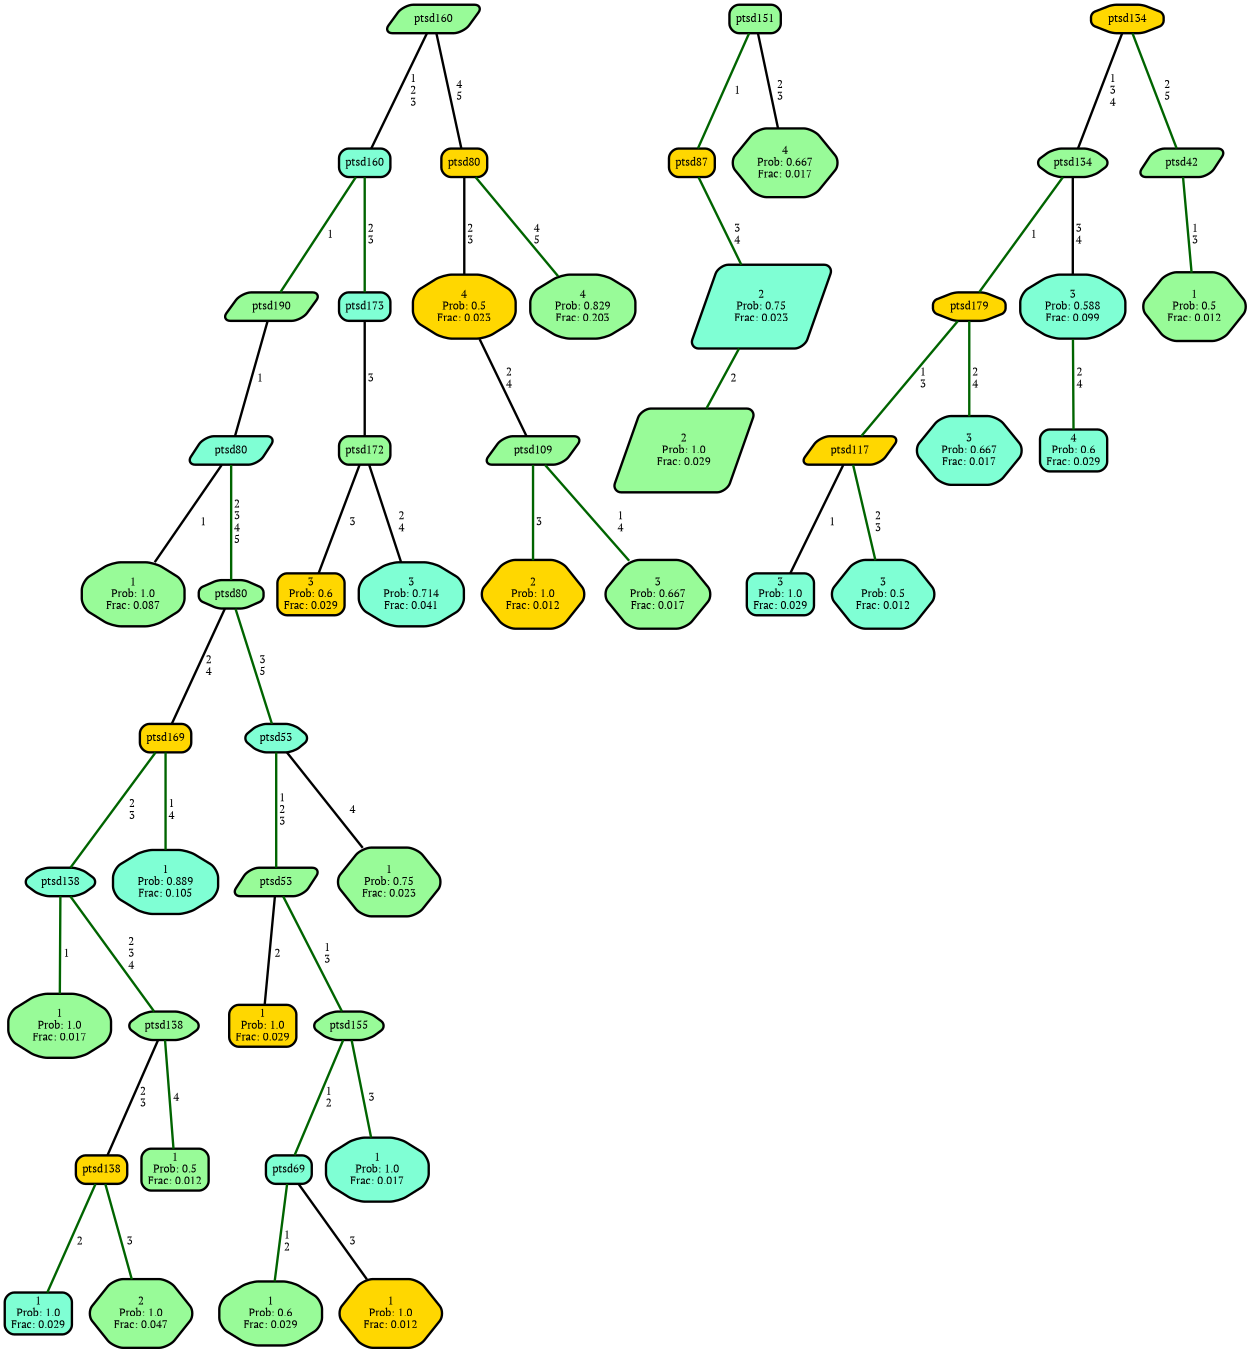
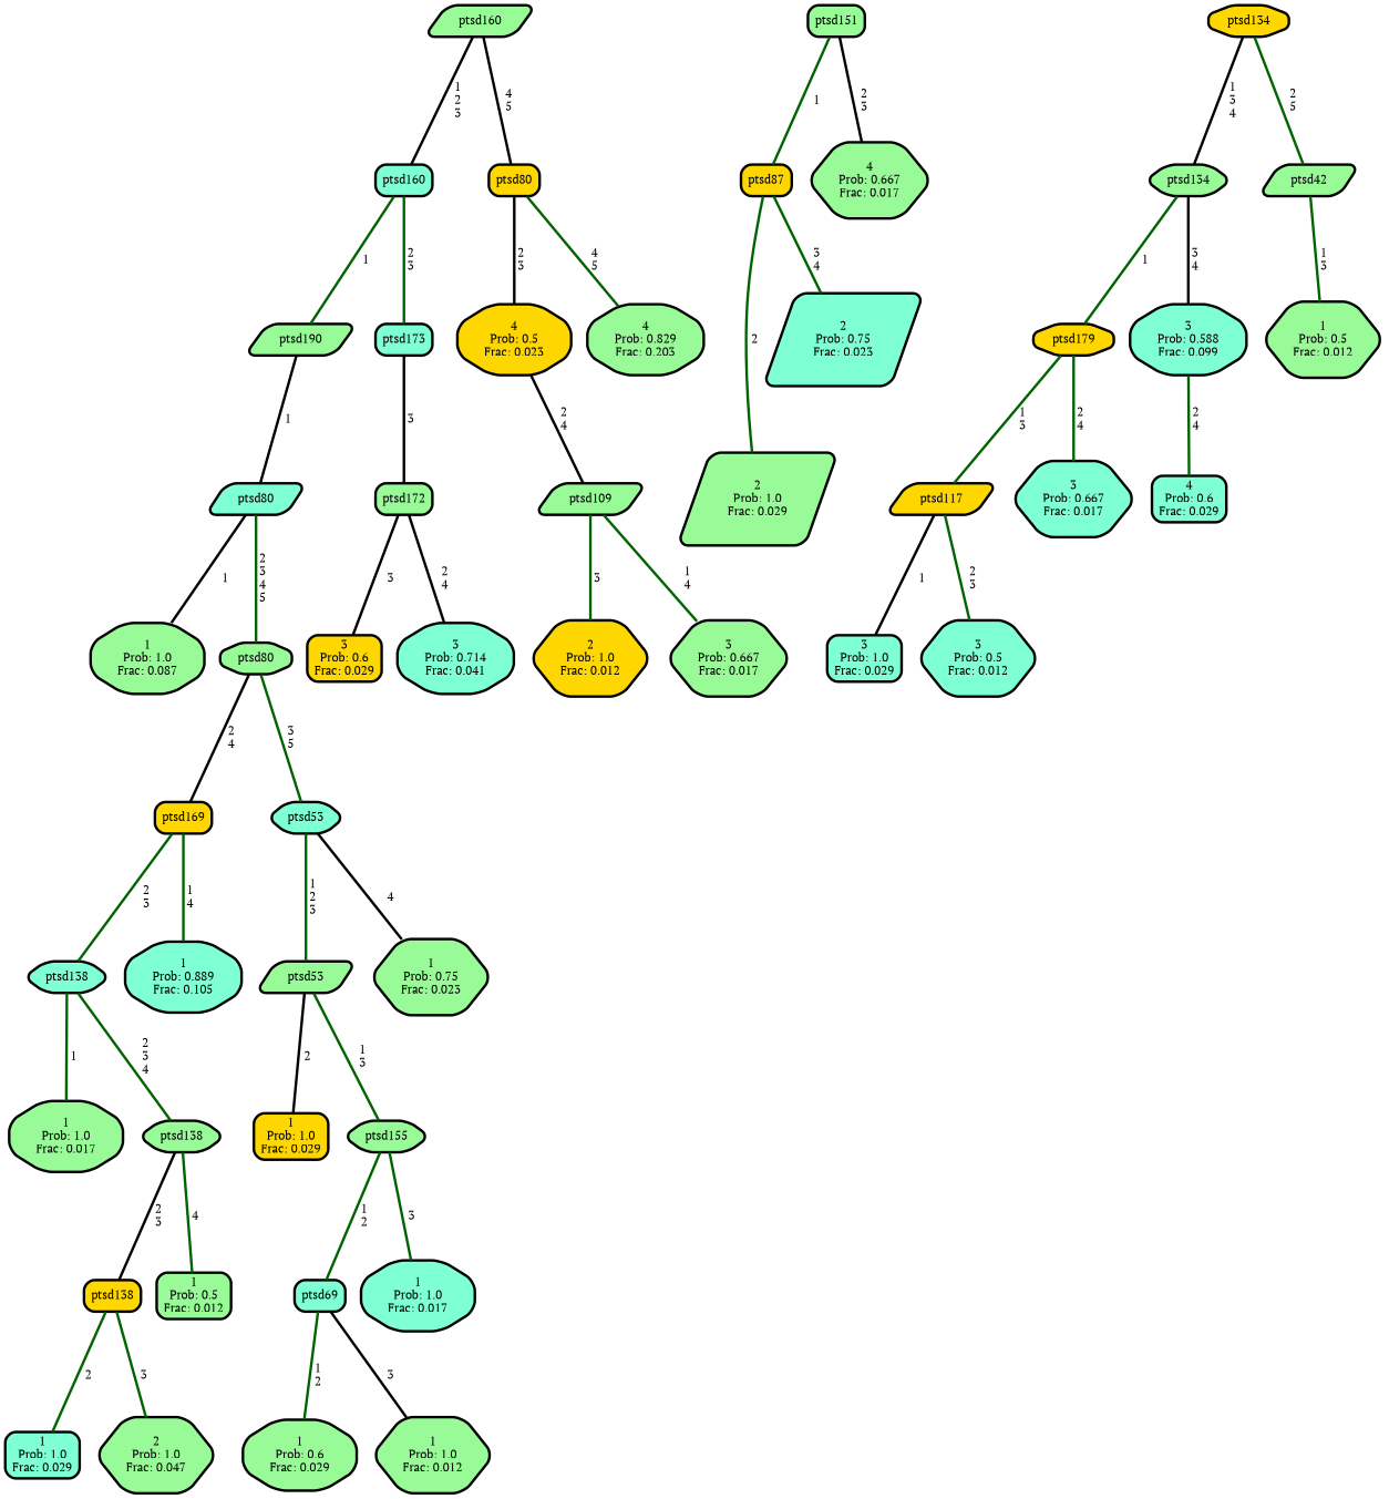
  graph {
    fontname="PT Serif"
    ranksep="0 equally"
    splines=straight
    node [color=black fillcolor=palegreen fontcolor=black fontname="PT Serif" penwidth=3 shape=box style="filled, rounded"]
    edge [color=darkgreen fontname="PT Serif" penwidth=3]
    n1 [label="1\nProb: 1.0\nFrac: 0.087" shape=octagon]
    n2 [fillcolor=aquamarine label=ptsd80 shape=parallelogram]
    n3 [label=ptsd80 shape=octagon]
    n4 [fillcolor=gold label=ptsd169]
    n5 [fillcolor=aquamarine label=ptsd53 shape=hexagon]
    n6 [label="1\nProb: 1.0\nFrac: 0.017" shape=octagon]
    n7 [fillcolor=aquamarine label=ptsd138 shape=hexagon]
    n8 [label=ptsd138 shape=hexagon]
    n9 [fillcolor=gold label=ptsd138]
    n10 [label="1\nProb: 0.5\nFrac: 0.012"]
    n11 [fillcolor=aquamarine label="1\nProb: 1.0\nFrac: 0.029"]
    n12 [label="2\nProb: 1.0\nFrac: 0.047" shape=hexagon]
    n13 [fillcolor=aquamarine label="1\nProb: 0.889\nFrac: 0.105" shape=octagon]
    n14 [label=ptsd53 shape=parallelogram]
    n15 [label="1\nProb: 0.75\nFrac: 0.023" shape=hexagon]
    n16 [fillcolor=gold label="1\nProb: 1.0\nFrac: 0.029"]
    n17 [label=ptsd155 shape=hexagon]
    n18 [fillcolor=aquamarine label=ptsd69]
    n19 [fillcolor=aquamarine label="1\nProb: 1.0\nFrac: 0.017" shape=octagon]
    n20 [label="1\nProb: 0.6\nFrac: 0.029" shape=octagon]
-   n21 [fillcolor=gold label="1\nProb: 1.0\nFrac: 0.012" shape=hexagon]
+   n21 [label="1\nProb: 1.0\nFrac: 0.012" shape=hexagon]
    n22 [label=ptsd190 shape=parallelogram]
    n23 [label=ptsd109 shape=parallelogram]
    n24 [fillcolor=gold label="2\nProb: 1.0\nFrac: 0.012" shape=hexagon]
    n25 [label="3\nProb: 0.667\nFrac: 0.017" shape=hexagon]
    n26 [fillcolor=aquamarine label=ptsd160]
    n27 [fillcolor=aquamarine label=ptsd173]
    n28 [label=ptsd172]
    n29 [fillcolor=gold label="3\nProb: 0.6\nFrac: 0.029"]
    n30 [fillcolor=aquamarine label="3\nProb: 0.714\nFrac: 0.041" shape=octagon]
    n31 [label="2\nProb: 1.0\nFrac: 0.029" shape=parallelogram]
    n32 [fillcolor=gold label=ptsd87]
    n33 [fillcolor=aquamarine label="2\nProb: 0.75\nFrac: 0.023" shape=parallelogram]
    n34 [label=ptsd151]
    n35 [label="4\nProb: 0.667\nFrac: 0.017" shape=hexagon]
    n36 [fillcolor=gold label=ptsd134 shape=octagon]
    n37 [label=ptsd134 shape=hexagon]
    n38 [label=ptsd42 shape=parallelogram]
    n39 [fillcolor=aquamarine label="3\nProb: 1.0\nFrac: 0.029"]
    n40 [fillcolor=gold label=ptsd117 shape=parallelogram]
    n41 [fillcolor=aquamarine label="3\nProb: 0.5\nFrac: 0.012" shape=hexagon]
    n42 [fillcolor=gold label=ptsd179 shape=octagon]
    n43 [fillcolor=aquamarine label="3\nProb: 0.667\nFrac: 0.017" shape=hexagon]
    n44 [fillcolor=aquamarine label="3\nProb: 0.588\nFrac: 0.099" shape=octagon]
    n45 [fillcolor=aquamarine label="4\nProb: 0.6\nFrac: 0.029"]
    n46 [label="1\nProb: 0.5\nFrac: 0.012" shape=hexagon]
    n47 [label=ptsd160 shape=parallelogram]
    n48 [fillcolor=gold label=ptsd80]
    n49 [fillcolor=gold label="4\nProb: 0.5\nFrac: 0.023" shape=octagon]
    n50 [label="4\nProb: 0.829\nFrac: 0.203" shape=octagon]
    subgraph sub_1 {
      rank=same
    }
    n2 -- n1 [color=black label=" 1"]
    n2 -- n3 [label=" 2\n 3\n 4\n 5"]
    n3 -- n4 [color=black label=" 2\n 4"]
    n3 -- n5 [label=" 3\n 5"]
    n4 -- n7 [label=" 2\n 3"]
    n4 -- n13 [label=" 1\n 4"]
    n5 -- n14 [label=" 1\n 2\n 3"]
    n5 -- n15 [color=black label=" 4"]
    n7 -- n6 [label=" 1"]
    n7 -- n8 [label=" 2\n 3\n 4"]
    n8 -- n9 [color=black label=" 2\n 3"]
    n8 -- n10 [label=" 4"]
    n9 -- n11 [label=" 2"]
    n9 -- n12 [label=" 3"]
    n14 -- n16 [color=black label=" 2"]
    n14 -- n17 [label=" 1\n 3"]
    n17 -- n18 [label=" 1\n 2"]
    n17 -- n19 [label=" 3"]
    n18 -- n20 [label=" 1\n 2"]
    n18 -- n21 [color=black label=" 3"]
    n22 -- n2 [color=black label=" 1"]
    n23 -- n24 [label=" 3"]
    n23 -- n25 [label=" 1\n 4"]
    n26 -- n22 [label=" 1"]
    n26 -- n27 [label=" 2\n 3"]
    n27 -- n28 [color=black label=" 3"]
    n28 -- n29 [color=black label=" 3"]
    n28 -- n30 [color=black label=" 2\n 4"]
-   n33 -- n31 [label=" 2"]
+   n32 -- n31 [label=" 2"]
    n32 -- n33 [label=" 3\n 4"]
    n34 -- n32 [label=" 1"]
    n34 -- n35 [color=black label=" 2\n 3"]
    n36 -- n37 [color=black label=" 1\n 3\n 4"]
    n36 -- n38 [label=" 2\n 5"]
    n37 -- n42 [label=" 1"]
    n37 -- n44 [color=black label=" 3\n 4"]
    n38 -- n46 [label=" 1\n 3"]
    n40 -- n39 [color=black label=" 1"]
    n40 -- n41 [label=" 2\n 3"]
    n42 -- n40 [label=" 1\n 3"]
    n42 -- n43 [label=" 2\n 4"]
    n44 -- n45 [label=" 2\n 4"]
    n47 -- n26 [color=black label=" 1\n 2\n 3"]
    n47 -- n48 [color=black label=" 4\n 5"]
    n48 -- n49 [color=black label=" 2\n 3"]
    n48 -- n50 [label=" 4\n 5"]
    n49 -- n23 [color=black label=" 2\n 4"]
  }
